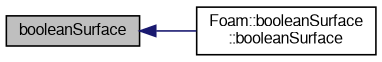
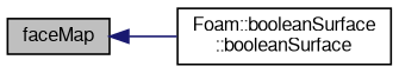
  digraph {
    rankdir=LR
    node [color=black fontname=FreeSans fontsize=10 shape=record]
-   n1 [fillcolor=grey75 fontcolor=black height=0.2 label=booleanSurface style=filled width=0.4]
+   n1 [fillcolor=grey75 fontcolor=black height=0.2 label=faceMap style=filled width=0.4]
    n2 [height=0.2 label="Foam::booleanSurface\l::booleanSurface" width=0.4]
    n1 -> n2 [color=midnightblue dir=back fontname=FreeSans fontsize=10 labelfontname=FreeSans labelfontsize=10 style=solid]
  }
